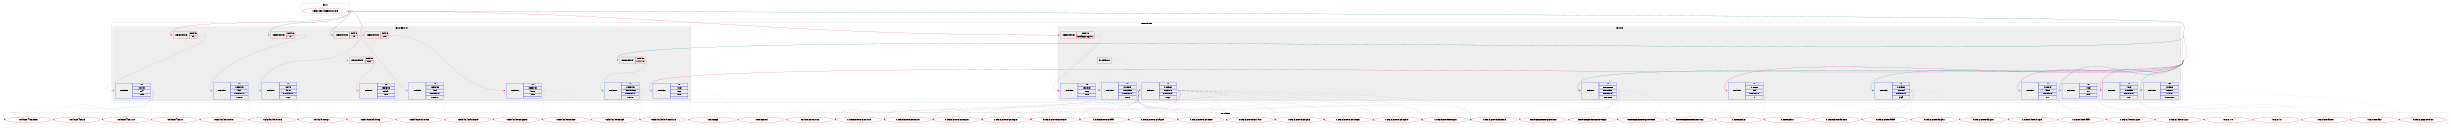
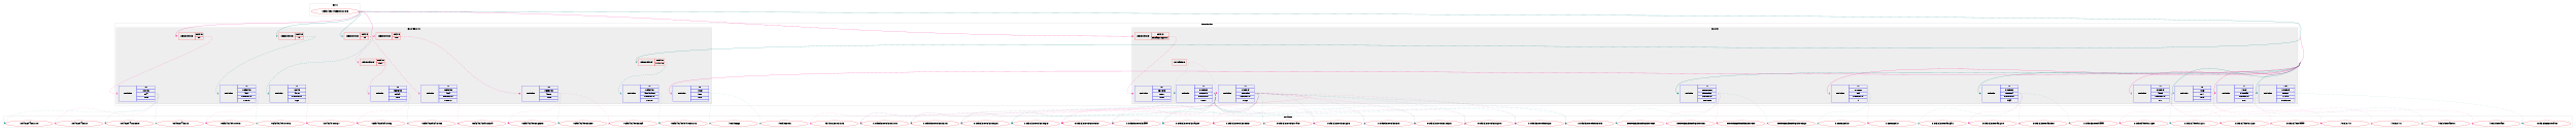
  digraph {
    compound=true
    concentrate=true
    fontname="DejaVu Sans"
    fontsize=10
    newrank=true
    rankdir=TB
    ranksep=1.5
    node [color=red fontname="DejaVu Sans" fontsize=10]
    edge [arrowhead=tee color=deeppink fontname="DejaVu Sans" headport=w style=dotted tailport=e weight=100]
    n1 [label="media-video/mjpegtools-2.1.0-r3" width=4]
    n2 [color=blue label=<<TABLE BORDER="0" CELLBORDER="1" CELLSPACING="0" CELLPADDING="4" WIDTH="220"><TR><TD ROWSPAN="6" CELLPADDING="30">pack_dep</TD></TR><TR><TD WIDTH="110">no</TD></TR><TR><TD>sys-devel</TD></TR><TR><TD>automake</TD></TR><TR><TD>greaterequal</TD></TR><TR><TD>1.16.1</TD></TR></TABLE>> shape=none]
    n3 [color=blue label=<<TABLE BORDER="0" CELLBORDER="1" CELLSPACING="0" CELLPADDING="4" WIDTH="220"><TR><TD ROWSPAN="6" CELLPADDING="30">pack_dep</TD></TR><TR><TD WIDTH="110">no</TD></TR><TR><TD>sys-devel</TD></TR><TR><TD>automake</TD></TR><TR><TD>greaterequal</TD></TR><TR><TD>1.15.1</TD></TR></TABLE>> shape=none]
    n4 [label=<<TABLE BORDER="0" CELLBORDER="1" CELLSPACING="0" CELLPADDING="4"><TR><TD CELLPADDING="10">any_of_group</TD></TR></TABLE>> shape=none]
    n5 [color=blue label=<<TABLE BORDER="0" CELLBORDER="1" CELLSPACING="0" CELLPADDING="4" WIDTH="220"><TR><TD ROWSPAN="6" CELLPADDING="30">pack_dep</TD></TR><TR><TD WIDTH="110">no</TD></TR><TR><TD>dev-lang</TD></TR><TR><TD>nasm</TD></TR><TR><TD>none</TD></TR><TR><TD></TD></TR></TABLE>> shape=none]
    n6 [label=<<TABLE BORDER="0" CELLBORDER="1" CELLSPACING="0" CELLPADDING="4"><TR><TD ROWSPAN="3" CELLPADDING="10">use_conditional</TD></TR><TR><TD>positive</TD></TR><TR><TD>cpu_flags_x86_mmx</TD></TR></TABLE>> shape=none]
    n7 [color=blue label=<<TABLE BORDER="0" CELLBORDER="1" CELLSPACING="0" CELLPADDING="4" WIDTH="220"><TR><TD ROWSPAN="6" CELLPADDING="30">pack_dep</TD></TR><TR><TD WIDTH="110">no</TD></TR><TR><TD>app-portage</TD></TR><TR><TD>elt-patches</TD></TR><TR><TD>greaterequal</TD></TR><TR><TD>20170815</TD></TR></TABLE>> shape=none]
    n8 [color=blue label=<<TABLE BORDER="0" CELLBORDER="1" CELLSPACING="0" CELLPADDING="4" WIDTH="220"><TR><TD ROWSPAN="6" CELLPADDING="30">pack_dep</TD></TR><TR><TD WIDTH="110">no</TD></TR><TR><TD>sys-apps</TD></TR><TR><TD>sed</TD></TR><TR><TD>greaterequal</TD></TR><TR><TD>4</TD></TR></TABLE>> shape=none]
    n9 [color=blue label=<<TABLE BORDER="0" CELLBORDER="1" CELLSPACING="0" CELLPADDING="4" WIDTH="220"><TR><TD ROWSPAN="6" CELLPADDING="30">pack_dep</TD></TR><TR><TD WIDTH="110">no</TD></TR><TR><TD>sys-devel</TD></TR><TR><TD>autoconf</TD></TR><TR><TD>greaterequal</TD></TR><TR><TD>2.69</TD></TR></TABLE>> shape=none]
    n10 [color=blue label=<<TABLE BORDER="0" CELLBORDER="1" CELLSPACING="0" CELLPADDING="4" WIDTH="220"><TR><TD ROWSPAN="6" CELLPADDING="30">pack_dep</TD></TR><TR><TD WIDTH="110">no</TD></TR><TR><TD>sys-devel</TD></TR><TR><TD>libtool</TD></TR><TR><TD>greaterequal</TD></TR><TR><TD>2.4</TD></TR></TABLE>> shape=none]
    n11 [color=blue label=<<TABLE BORDER="0" CELLBORDER="1" CELLSPACING="0" CELLPADDING="4" WIDTH="220"><TR><TD ROWSPAN="6" CELLPADDING="30">pack_dep</TD></TR><TR><TD WIDTH="110">no</TD></TR><TR><TD>virtual</TD></TR><TR><TD>awk</TD></TR><TR><TD>none</TD></TR><TR><TD></TD></TR></TABLE>> shape=none]
    n12 [color=blue label=<<TABLE BORDER="0" CELLBORDER="1" CELLSPACING="0" CELLPADDING="4" WIDTH="220"><TR><TD ROWSPAN="6" CELLPADDING="30">pack_dep</TD></TR><TR><TD WIDTH="110">no</TD></TR><TR><TD>virtual</TD></TR><TR><TD>pkgconfig</TD></TR><TR><TD>greaterequal</TD></TR><TR><TD>0-r1</TD></TR></TABLE>> shape=none]
    n13 [color=blue label=<<TABLE BORDER="0" CELLBORDER="1" CELLSPACING="0" CELLPADDING="4" WIDTH="220"><TR><TD ROWSPAN="6" CELLPADDING="30">pack_dep</TD></TR><TR><TD WIDTH="110">weak</TD></TR><TR><TD>sys-devel</TD></TR><TR><TD>gettext</TD></TR><TR><TD>smaller</TD></TR><TR><TD>0.18.1.1-r3</TD></TR></TABLE>> shape=none]
    n14 [color=blue label=<<TABLE BORDER="0" CELLBORDER="1" CELLSPACING="0" CELLPADDING="4" WIDTH="220"><TR><TD ROWSPAN="6" CELLPADDING="30">pack_dep</TD></TR><TR><TD WIDTH="110">no</TD></TR><TR><TD>media-libs</TD></TR><TR><TD>libdv</TD></TR><TR><TD>greaterequal</TD></TR><TR><TD>1.0.0-r3</TD></TR></TABLE>> shape=none]
    n15 [label=<<TABLE BORDER="0" CELLBORDER="1" CELLSPACING="0" CELLPADDING="4"><TR><TD ROWSPAN="3" CELLPADDING="10">use_conditional</TD></TR><TR><TD>positive</TD></TR><TR><TD>dv</TD></TR></TABLE>> shape=none]
    n16 [color=blue label=<<TABLE BORDER="0" CELLBORDER="1" CELLSPACING="0" CELLPADDING="4" WIDTH="220"><TR><TD ROWSPAN="6" CELLPADDING="30">pack_dep</TD></TR><TR><TD WIDTH="110">no</TD></TR><TR><TD>x11-libs</TD></TR><TR><TD>gtk+</TD></TR><TR><TD>none</TD></TR><TR><TD></TD></TR></TABLE>> shape=none]
    n17 [label=<<TABLE BORDER="0" CELLBORDER="1" CELLSPACING="0" CELLPADDING="4"><TR><TD ROWSPAN="3" CELLPADDING="10">use_conditional</TD></TR><TR><TD>positive</TD></TR><TR><TD>gtk</TD></TR></TABLE>> shape=none]
    n18 [color=blue label=<<TABLE BORDER="0" CELLBORDER="1" CELLSPACING="0" CELLPADDING="4" WIDTH="220"><TR><TD ROWSPAN="6" CELLPADDING="30">pack_dep</TD></TR><TR><TD WIDTH="110">no</TD></TR><TR><TD>media-libs</TD></TR><TR><TD>libpng</TD></TR><TR><TD>none</TD></TR><TR><TD></TD></TR></TABLE>> shape=none]
    n19 [label=<<TABLE BORDER="0" CELLBORDER="1" CELLSPACING="0" CELLPADDING="4"><TR><TD ROWSPAN="3" CELLPADDING="10">use_conditional</TD></TR><TR><TD>positive</TD></TR><TR><TD>png</TD></TR></TABLE>> shape=none]
    n20 [color=blue label=<<TABLE BORDER="0" CELLBORDER="1" CELLSPACING="0" CELLPADDING="4" WIDTH="220"><TR><TD ROWSPAN="6" CELLPADDING="30">pack_dep</TD></TR><TR><TD WIDTH="110">no</TD></TR><TR><TD>media-libs</TD></TR><TR><TD>libquicktime</TD></TR><TR><TD>greaterequal</TD></TR><TR><TD>1.2.4-r1</TD></TR></TABLE>> shape=none]
    n21 [label=<<TABLE BORDER="0" CELLBORDER="1" CELLSPACING="0" CELLPADDING="4"><TR><TD ROWSPAN="3" CELLPADDING="10">use_conditional</TD></TR><TR><TD>positive</TD></TR><TR><TD>quicktime</TD></TR></TABLE>> shape=none]
    n22 [color=blue label=<<TABLE BORDER="0" CELLBORDER="1" CELLSPACING="0" CELLPADDING="4" WIDTH="220"><TR><TD ROWSPAN="6" CELLPADDING="30">pack_dep</TD></TR><TR><TD WIDTH="110">no</TD></TR><TR><TD>media-libs</TD></TR><TR><TD>libsdl</TD></TR><TR><TD>greaterequal</TD></TR><TR><TD>1.2.15-r4</TD></TR></TABLE>> shape=none]
    n23 [color=blue label=<<TABLE BORDER="0" CELLBORDER="1" CELLSPACING="0" CELLPADDING="4" WIDTH="220"><TR><TD ROWSPAN="6" CELLPADDING="30">pack_dep</TD></TR><TR><TD WIDTH="110">no</TD></TR><TR><TD>x11-libs</TD></TR><TR><TD>libX11</TD></TR><TR><TD>greaterequal</TD></TR><TR><TD>1.6.2</TD></TR></TABLE>> shape=none]
    n24 [color=blue label=<<TABLE BORDER="0" CELLBORDER="1" CELLSPACING="0" CELLPADDING="4" WIDTH="220"><TR><TD ROWSPAN="6" CELLPADDING="30">pack_dep</TD></TR><TR><TD WIDTH="110">no</TD></TR><TR><TD>media-libs</TD></TR><TR><TD>sdl-gfx</TD></TR><TR><TD>none</TD></TR><TR><TD></TD></TR></TABLE>> shape=none]
    n25 [label=<<TABLE BORDER="0" CELLBORDER="1" CELLSPACING="0" CELLPADDING="4"><TR><TD ROWSPAN="3" CELLPADDING="10">use_conditional</TD></TR><TR><TD>positive</TD></TR><TR><TD>sdlgfx</TD></TR></TABLE>> shape=none]
    n26 [label=<<TABLE BORDER="0" CELLBORDER="1" CELLSPACING="0" CELLPADDING="4"><TR><TD ROWSPAN="3" CELLPADDING="10">use_conditional</TD></TR><TR><TD>positive</TD></TR><TR><TD>sdl</TD></TR></TABLE>> shape=none]
    n27 [color=blue label=<<TABLE BORDER="0" CELLBORDER="1" CELLSPACING="0" CELLPADDING="4" WIDTH="220"><TR><TD ROWSPAN="6" CELLPADDING="30">pack_dep</TD></TR><TR><TD WIDTH="110">no</TD></TR><TR><TD>virtual</TD></TR><TR><TD>jpeg</TD></TR><TR><TD>none</TD></TR><TR><TD></TD></TR></TABLE>> shape=none]
    n28 [label="sys-devel/automake-1.10.3-r3" width=4]
    n29 [label="sys-devel/automake-1.11.6-r3" width=4]
    n30 [label="sys-devel/automake-1.12.6-r2" width=4]
    n31 [label="sys-devel/automake-1.13.4-r2" width=4]
    n32 [label="sys-devel/automake-1.14.1-r2" width=4]
    n33 [label="sys-devel/automake-1.15.1-r2" width=4]
    n34 [label="sys-devel/automake-1.16-r2" width=4]
    n35 [label="sys-devel/automake-1.16.1-r1" width=4]
    n36 [label="sys-devel/automake-1.4_p6-r2" width=4]
+   n37 [label="sys-devel/automake-1.5-r2" width=4]
    n38 [label="sys-devel/automake-1.6.3-r2" width=4]
    n39 [label="sys-devel/automake-1.7.9-r3" width=4]
    n40 [label="sys-devel/automake-1.8.5-r5" width=4]
    n41 [label="sys-devel/automake-1.9.6-r5" width=4]
    n42 [label="sys-devel/automake-9999" width=4]
    n43 [label="dev-lang/nasm-2.14.02" width=4]
    n44 [label="sys-apps/sed-4.5" width=4]
    n45 [label="sys-apps/sed-4.7" width=4]
    n46 [label="app-portage/elt-patches-20170317" width=4]
    n47 [label="app-portage/elt-patches-20170422" width=4]
    n48 [label="app-portage/elt-patches-20170815" width=4]
    n49 [label="app-portage/elt-patches-20170826.1" width=4]
    n50 [label="sys-devel/autoconf-2.13-r1" width=4]
    n51 [label="sys-devel/autoconf-2.64-r1" width=4]
    n52 [label="sys-devel/autoconf-2.69-r4" width=4]
    n53 [label="sys-devel/autoconf-9999" width=4]
    n54 [label="sys-devel/libtool-2.4.6-r3" width=4]
    n55 [label="sys-devel/libtool-2.4.6-r4" width=4]
    n56 [label="sys-devel/libtool-2.4.6-r5" width=4]
    n57 [label="sys-devel/libtool-9999" width=4]
    n58 [label="virtual/awk-0" width=4]
    n59 [label="virtual/awk-1" width=4]
    n60 [label="virtual/pkgconfig-0-r1" width=4]
    n61 [label="virtual/pkgconfig-1" width=4]
    n62 [label="sys-devel/gettext-0.19.8.1" width=4]
    n63 [label="media-libs/libdv-1.0.0-r2" width=4]
    n64 [label="media-libs/libdv-1.0.0-r3" width=4]
    n65 [label="x11-libs/gtk+-2.24.32-r1" width=4]
    n66 [label="x11-libs/gtk+-3.24.1" width=4]
    n67 [label="x11-libs/gtk+-3.24.4-r1" width=4]
    n68 [label="x11-libs/gtk+-3.24.5" width=4]
    n69 [label="x11-libs/libX11-1.6.7" width=4]
    n70 [label="media-libs/libpng-2.2.59" width=4]
    n71 [label="media-libs/libpng-1.5.30" width=4]
    n72 [label="media-libs/libpng-1.6.35-r1" width=4]
    n73 [label="media-libs/libquicktime-1.2.4-r3" width=4]
    n74 [label="media-libs/libsdl-1.2.15-r9" width=4]
    n75 [label="media-libs/sdl-gfx-2.0.25" width=4]
    n76 [label="media-libs/sdl-gfx-2.0.26" width=4]
    n77 [label="virtual/jpeg-0-r2" width=4]
    n78 [label="virtual/jpeg-62" width=4]
    subgraph cluster_1 {
      color=gray
      label=<<i>ebuild</i>>
      rank=same
      n1
    }
    subgraph cluster_2 {
      color=gray
      label=<<i>dependencies</i>>
      subgraph cluster_3 {
        color=gray
        fillcolor="#eeeeee"
        label=<<i>compile</i>>
        style=filled
        subgraph sub_4 {
          color=gray
          fillcolor="#eeeeee"
          label=<<i>compile</i>>
          style=filled
          n4
          subgraph sub_5 {
            color=gray
            fillcolor="#eeeeee"
            label=<<i>compile</i>>
            style=filled
            n2
          }
          subgraph sub_6 {
            color=gray
            fillcolor="#eeeeee"
            label=<<i>compile</i>>
            style=filled
            n3
          }
        }
        subgraph sub_7 {
          color=gray
          fillcolor="#eeeeee"
          label=<<i>compile</i>>
          style=filled
          n6
          subgraph sub_8 {
            color=gray
            fillcolor="#eeeeee"
            label=<<i>compile</i>>
            style=filled
            n5
          }
        }
        subgraph sub_9 {
          color=gray
          fillcolor="#eeeeee"
          label=<<i>compile</i>>
          style=filled
          n7
        }
        subgraph sub_10 {
          color=gray
          fillcolor="#eeeeee"
          label=<<i>compile</i>>
          style=filled
          n8
        }
        subgraph sub_11 {
          color=gray
          fillcolor="#eeeeee"
          label=<<i>compile</i>>
          style=filled
          n9
        }
        subgraph sub_12 {
          color=gray
          fillcolor="#eeeeee"
          label=<<i>compile</i>>
          style=filled
          n10
        }
        subgraph sub_13 {
          color=gray
          fillcolor="#eeeeee"
          label=<<i>compile</i>>
          style=filled
          n11
        }
        subgraph sub_14 {
          color=gray
          fillcolor="#eeeeee"
          label=<<i>compile</i>>
          style=filled
          n12
        }
        subgraph sub_15 {
          color=gray
          fillcolor="#eeeeee"
          label=<<i>compile</i>>
          style=filled
          n13
        }
      }
      subgraph cluster_16 {
        color=gray
        fillcolor="#eeeeee"
        label=<<i>compile and run</i>>
        style=filled
        subgraph sub_17 {
          color=gray
          fillcolor="#eeeeee"
          label=<<i>compile and run</i>>
          style=filled
          n15
          subgraph sub_18 {
            color=gray
            fillcolor="#eeeeee"
            label=<<i>compile and run</i>>
            style=filled
            n14
          }
        }
        subgraph sub_19 {
          color=gray
          fillcolor="#eeeeee"
          label=<<i>compile and run</i>>
          style=filled
          n17
          subgraph sub_20 {
            color=gray
            fillcolor="#eeeeee"
            label=<<i>compile and run</i>>
            style=filled
            n16
          }
        }
        subgraph sub_21 {
          color=gray
          fillcolor="#eeeeee"
          label=<<i>compile and run</i>>
          style=filled
          n19
          subgraph sub_22 {
            color=gray
            fillcolor="#eeeeee"
            label=<<i>compile and run</i>>
            style=filled
            n18
          }
        }
        subgraph sub_23 {
          color=gray
          fillcolor="#eeeeee"
          label=<<i>compile and run</i>>
          style=filled
          n21
          subgraph sub_24 {
            color=gray
            fillcolor="#eeeeee"
            label=<<i>compile and run</i>>
            style=filled
            n20
          }
        }
        subgraph sub_25 {
          color=gray
          fillcolor="#eeeeee"
          label=<<i>compile and run</i>>
          style=filled
          n26
          subgraph sub_26 {
            color=gray
            fillcolor="#eeeeee"
            label=<<i>compile and run</i>>
            style=filled
            n22
          }
          subgraph sub_27 {
            color=gray
            fillcolor="#eeeeee"
            label=<<i>compile and run</i>>
            style=filled
            n23
          }
          subgraph sub_28 {
            color=gray
            fillcolor="#eeeeee"
            label=<<i>compile and run</i>>
            style=filled
            n25
            subgraph sub_29 {
              color=gray
              fillcolor="#eeeeee"
              label=<<i>compile and run</i>>
              style=filled
              n24
            }
          }
        }
        subgraph sub_30 {
          color=gray
          fillcolor="#eeeeee"
          label=<<i>compile and run</i>>
          style=filled
          n27
        }
      }
      subgraph cluster_31 {
        color=gray
        fillcolor="#eeeeee"
        label=<<i>run</i>>
        style=filled
      }
    }
    subgraph cluster_32 {
      color=gray
      label=<<i>candidates</i>>
      rank=same
      subgraph sub_33 {
        color=black
        label=<<i>candidates</i>>
        nodesep=1
        rank=same
        n28
        n29
        n30
        n31
        n32
        n33
        n34
        n35
        n36
+       n37
        n38
        n39
        n40
        n41
        n42
      }
      subgraph sub_34 {
        color=black
        label=<<i>candidates</i>>
        nodesep=1
        rank=same
        n28
        n29
        n30
        n31
        n32
        n33
        n34
        n35
        n36
+       n37
        n38
        n39
        n40
        n41
        n42
      }
      subgraph sub_35 {
        color=black
        label=<<i>candidates</i>>
        nodesep=1
        rank=same
        n43
      }
      subgraph sub_36 {
        color=black
        label=<<i>candidates</i>>
        nodesep=1
        rank=same
        n44
        n45
      }
      subgraph sub_37 {
        color=black
        label=<<i>candidates</i>>
        nodesep=1
        rank=same
        n46
        n47
        n48
        n49
      }
      subgraph sub_38 {
        color=black
        label=<<i>candidates</i>>
        nodesep=1
        rank=same
        n50
        n51
        n52
        n53
      }
      subgraph sub_39 {
        color=black
        label=<<i>candidates</i>>
        nodesep=1
        rank=same
        n54
        n55
        n56
        n57
      }
      subgraph sub_40 {
        color=black
        label=<<i>candidates</i>>
        nodesep=1
        rank=same
        n58
        n59
      }
      subgraph sub_41 {
        color=black
        label=<<i>candidates</i>>
        nodesep=1
        rank=same
        n60
        n61
      }
      subgraph sub_42 {
        color=black
        label=<<i>candidates</i>>
        nodesep=1
        rank=same
        n62
      }
      subgraph sub_43 {
        color=black
        label=<<i>candidates</i>>
        nodesep=1
        rank=same
        n63
        n64
      }
      subgraph sub_44 {
        color=black
        label=<<i>candidates</i>>
        nodesep=1
        rank=same
        n65
        n66
        n67
        n68
      }
      subgraph sub_45 {
        color=black
        label=<<i>candidates</i>>
        nodesep=1
        rank=same
        n69
      }
      subgraph sub_46 {
        color=black
        label=<<i>candidates</i>>
        nodesep=1
        rank=same
        n70
        n71
        n72
      }
      subgraph sub_47 {
        color=black
        label=<<i>candidates</i>>
        nodesep=1
        rank=same
        n73
      }
      subgraph sub_48 {
        color=black
        label=<<i>candidates</i>>
        nodesep=1
        rank=same
        n74
      }
      subgraph sub_49 {
        color=black
        label=<<i>candidates</i>>
        nodesep=1
        rank=same
        n75
        n76
      }
      subgraph sub_50 {
        color=black
        label=<<i>candidates</i>>
        nodesep=1
        rank=same
        n77
        n78
      }
    }
    n1 -> n6 [arrowhead=dot style=solid weight=20]
    n1 -> n7 [arrowhead=dot color=teal style=solid weight=20]
    n1 -> n8 [style=solid weight=20]
    n1 -> n9 [arrowhead=dot color=teal style=solid weight=20]
    n1 -> n10 [style=solid weight=20]
    n1 -> n11 [color=teal style=solid weight=20]
    n1 -> n12 [arrowhead=dot style=solid weight=20]
    n1 -> n13 [arrowhead=dot color=teal style=solid weight=20]
    n1 -> n15 [color=teal style=solid weight=20]
    n1 -> n17 [arrowhead=dot style=solid weight=20]
    n1 -> n19 [style=solid weight=20]
    n1 -> n21 [color=teal style=solid weight=20]
    n1 -> n26 [color=teal style=solid weight=20]
    n1 -> n27 [style=solid weight=20]
    n2 -> n28 [arrowhead=dot]
    n2 -> n29 [color=teal]
    n2 -> n30
    n2 -> n31
    n2 -> n32 [arrowhead=dot]
    n2 -> n33 [color=teal]
    n2 -> n34 [arrowhead=dot]
    n2 -> n35 [color=teal]
    n2 -> n36
+   n2 -> n37
    n2 -> n38 [color=teal]
    n2 -> n39 [color=teal]
    n2 -> n40 [arrowhead=dot]
    n2 -> n41 [color=teal]
    n2 -> n42 [arrowhead=dot color=teal]
    n3 -> n28 [arrowhead=dot]
    n3 -> n29 [arrowhead=dot color=teal]
    n3 -> n30 [arrowhead=dot color=teal]
    n3 -> n31 [arrowhead=dot color=teal]
    n3 -> n32 [color=teal]
    n3 -> n33 [arrowhead=dot color=teal]
    n3 -> n34 [color=teal]
    n3 -> n35
    n3 -> n36 [arrowhead=dot color=teal]
+   n3 -> n37 [color=teal]
    n3 -> n38 [arrowhead=dot]
    n3 -> n39 [color=teal]
    n3 -> n40
    n3 -> n41 [arrowhead=dot color=teal]
    n3 -> n42
    n4 -> n2 [arrowhead=dot weight=20]
    n4 -> n3 [arrowhead=dot color=teal weight=20]
    n5 -> n43
    n6 -> n5 [arrowhead=dot style=dashed weight=20]
    n7 -> n46 [arrowhead=dot]
    n7 -> n47
    n7 -> n48 [arrowhead=dot color=teal]
    n7 -> n49 [color=teal]
    n8 -> n44 [color=teal]
    n8 -> n45 [arrowhead=dot]
    n9 -> n50
    n9 -> n51 [arrowhead=dot]
    n9 -> n52 [color=teal]
    n9 -> n53 [arrowhead=dot color=teal]
    n10 -> n54 [arrowhead=dot]
    n10 -> n55 [arrowhead=dot color=teal]
    n10 -> n56 [arrowhead=dot]
    n10 -> n57
    n11 -> n58 [arrowhead=dot]
    n11 -> n59
    n12 -> n60 [color=teal]
    n12 -> n61
    n13 -> n62 [arrowhead=dot color=teal]
    n14 -> n63 [arrowhead=dot]
    n14 -> n64 [color=teal]
    n15 -> n14 [color=teal style=dashed weight=20]
    n16 -> n65 [arrowhead=dot color=teal]
    n16 -> n66
    n16 -> n67 [arrowhead=dot color=teal]
    n16 -> n68 [color=teal]
    n17 -> n16 [style=dashed weight=20]
    n18 -> n70
    n18 -> n71 [arrowhead=dot color=teal]
    n18 -> n72 [arrowhead=dot]
    n19 -> n18 [arrowhead=dot style=dashed weight=20]
    n20 -> n73 [arrowhead=dot color=teal]
    n21 -> n20 [color=teal style=dashed weight=20]
    n22 -> n74
    n23 -> n69 [arrowhead=dot]
    n24 -> n75 [color=teal]
    n24 -> n76 [arrowhead=dot]
    n25 -> n24 [style=dashed weight=20]
    n26 -> n22 [style=dashed weight=20]
    n26 -> n23 [color=teal style=dashed weight=20]
    n26 -> n25 [style=dashed weight=20]
    n27 -> n77 [color=teal]
    n27 -> n78 [color=teal]
  }
